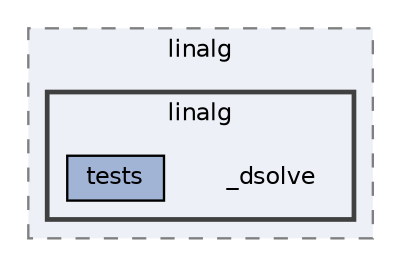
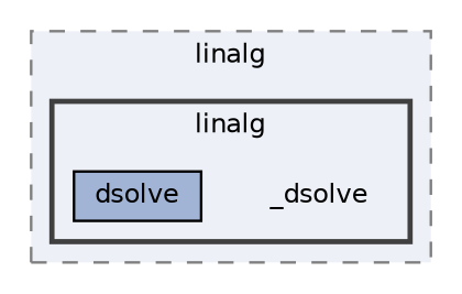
  digraph {
    compound=true
    node [fontname=Helvetica fontsize=10]
    n1 [height=0.2 label=_dsolve shape=plaintext width=0.4 color=blue]
-   n2 [color=black fillcolor="#a2b4d6" height=0.2 label=tests shape=box style=filled width=0.4]
+   n2 [color=black fillcolor="#a2b4d6" height=0.2 label=dsolve shape=box style=filled width=0.4]
    subgraph cluster_1 {
      bgcolor="#edf0f7"
      fontname=Helvetica
      fontsize=10
      label=linalg
      pencolor=grey50
      style="filled,dashed"
      subgraph cluster_2 {
        bgcolor="#edf0f7"
        fontname=Helvetica
        fontsize=10
        pencolor=grey25
        style="filled,bold"
        n1
        n2
      }
    }
  }
